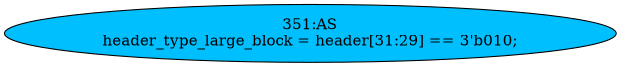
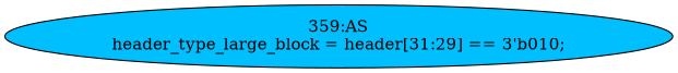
  strict digraph {
-   n1 [ast="<pyverilog.vparser.ast.Assign object at 0x7f1e4d7e7490>" def_var="['header_type_large_block']" fillcolor=deepskyblue label="351:AS\nheader_type_large_block = header[31:29] == 3'b010;" statements="[]" style=filled typ=Assign use_var="['header']"]
+   n1 [ast="<pyverilog.vparser.ast.Assign object at 0x7f1e4d7e7490>" def_var="['header_type_large_block']" fillcolor=deepskyblue label="359:AS\nheader_type_large_block = header[31:29] == 3'b010;" statements="[]" style=filled typ=Assign use_var="['header']"]
  }
